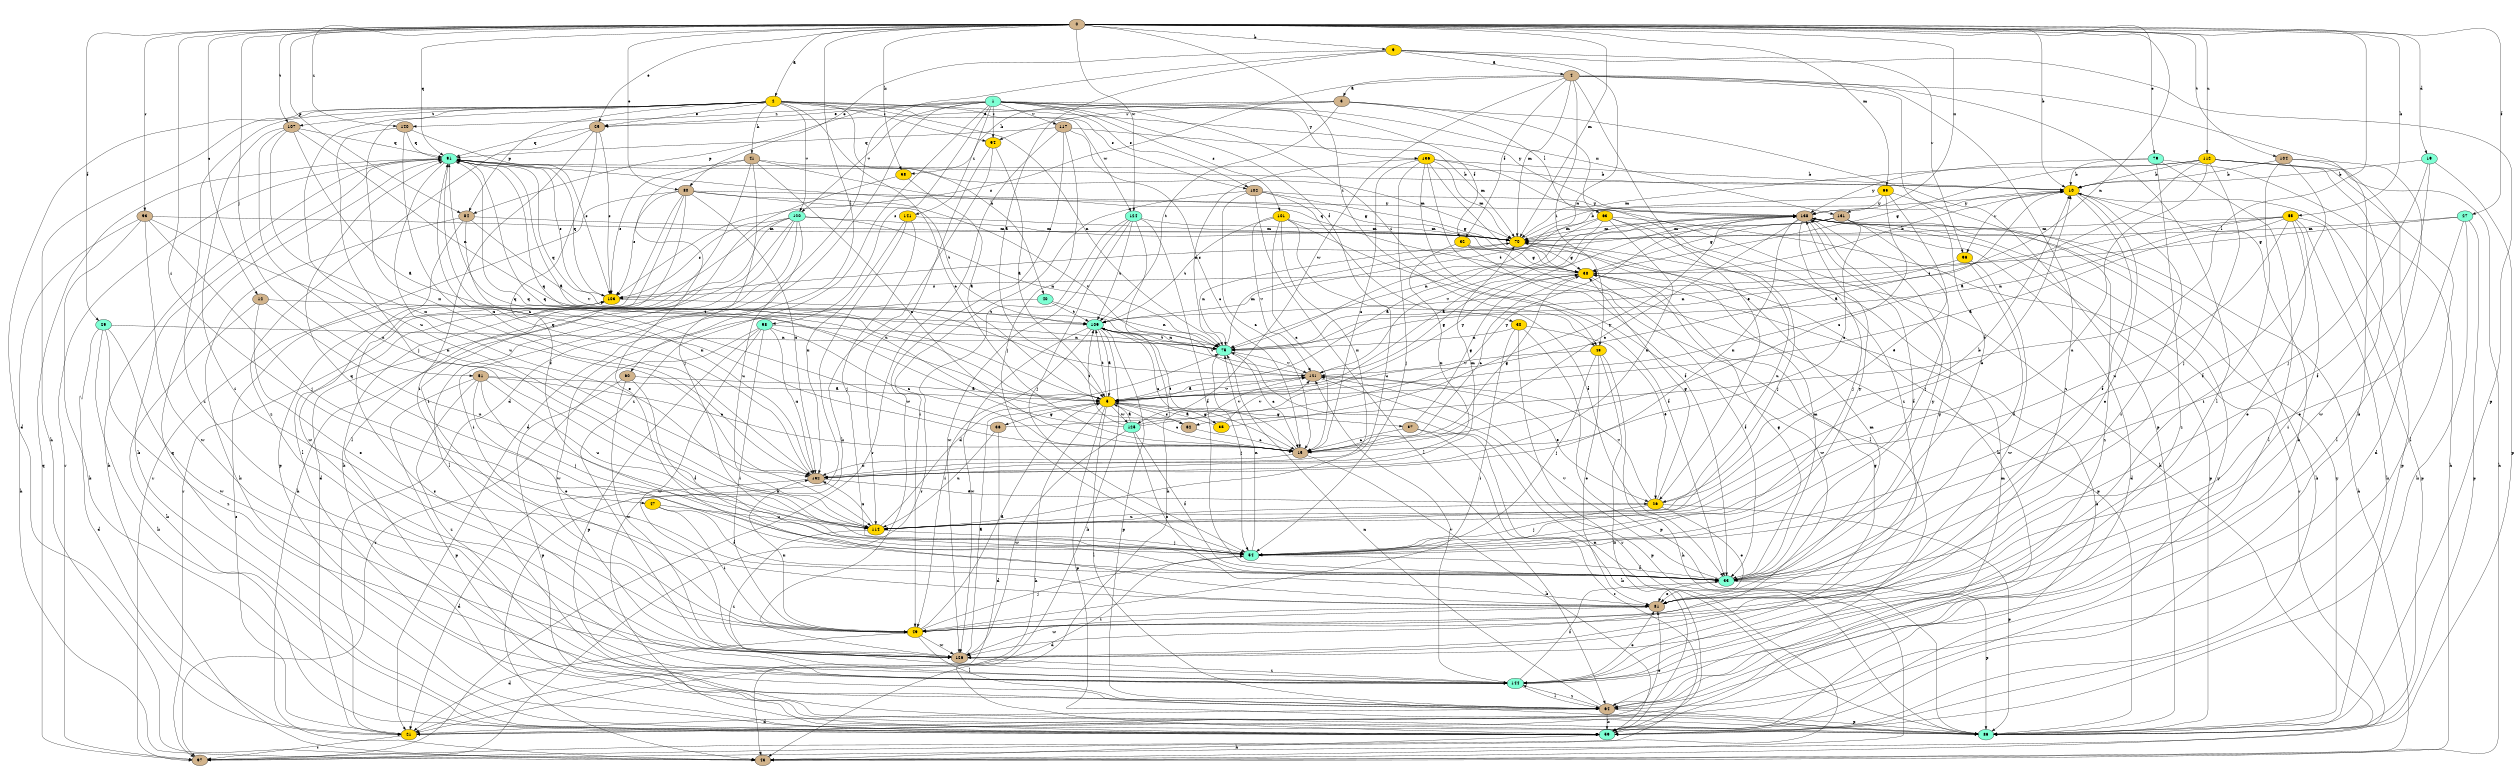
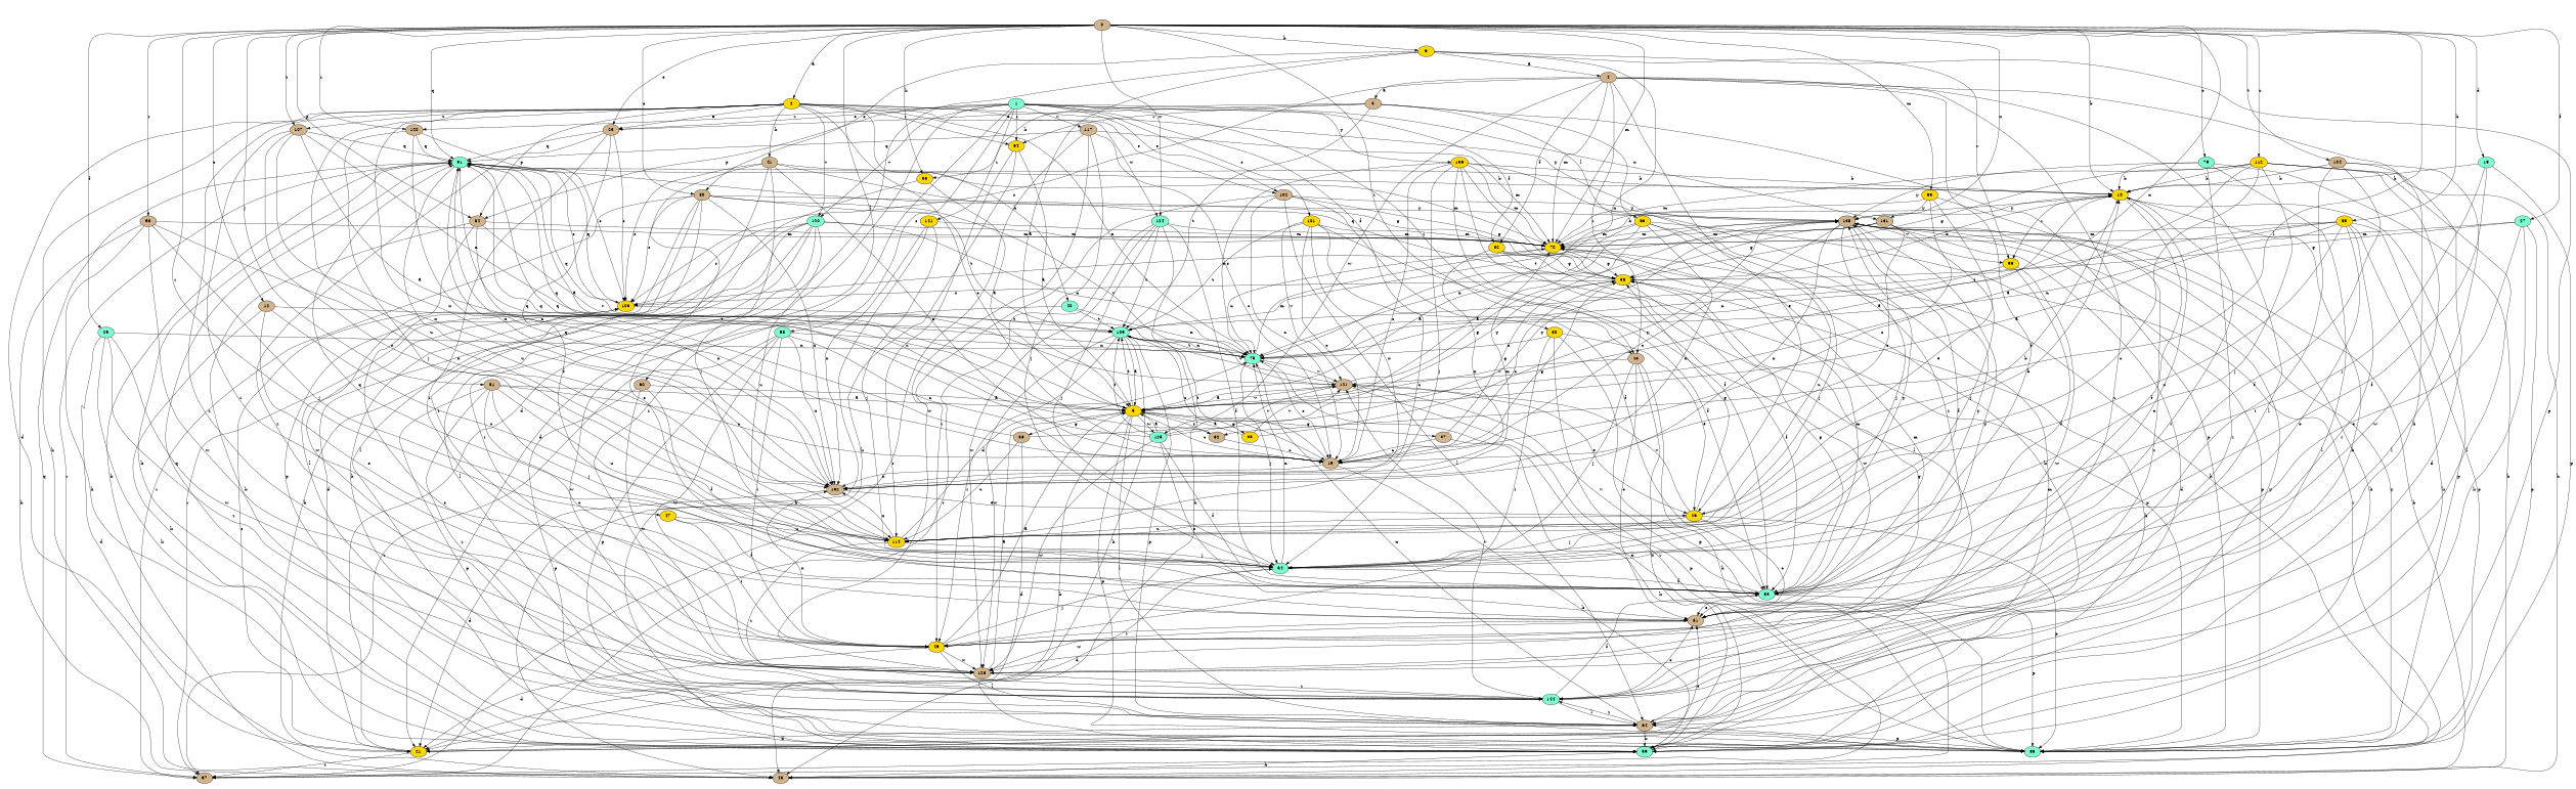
  strict digraph {
    node [fillcolor=tan style=filled]
    2 [fillcolor=gold]
    0
    9 [fillcolor=gold]
    10 [fillcolor=gold]
    12
    19 [fillcolor=aquamarine]
    25
    27 [fillcolor=aquamarine]
    29 [fillcolor=aquamarine]
    47 [fillcolor=gold]
-   48 [fillcolor=gold]
+   48
    51
    55 [fillcolor=gold]
    58 [fillcolor=gold]
    60
    62
    65 [fillcolor=gold]
    70 [fillcolor=gold]
    75 [fillcolor=aquamarine]
    79 [fillcolor=aquamarine]
    80
    84
    91 [fillcolor=aquamarine]
    93
    104
    107
    112 [fillcolor=gold]
    124 [fillcolor=aquamarine]
    131
    140
    21 [fillcolor=gold]
    94 [fillcolor=gold]
    102
    120 [fillcolor=aquamarine]
    144 [fillcolor=aquamarine]
    15
    40 [fillcolor=aquamarine]
    41
    43
    114 [fillcolor=gold]
    132
    138
    86 [fillcolor=aquamarine]
    4
    5 [fillcolor=gold]
    96 [fillcolor=gold]
    33 [fillcolor=aquamarine]
    49 [fillcolor=gold]
    81
    109 [fillcolor=aquamarine]
    59 [fillcolor=aquamarine]
    54 [fillcolor=aquamarine]
    103 [fillcolor=gold]
    38 [fillcolor=gold]
    126
    121
    26 [fillcolor=gold]
    64
    97
    1 [fillcolor=aquamarine]
    30 [fillcolor=gold]
    32 [fillcolor=gold]
    98 [fillcolor=aquamarine]
    101 [fillcolor=gold]
    117
    136 [fillcolor=gold]
    141 [fillcolor=gold]
    3
    63 [fillcolor=gold]
    125 [fillcolor=aquamarine]
    35 [fillcolor=gold]
    36
    37
    2 -> 25 [label=e]
    2 -> 75 [label=n]
    2 -> 84 [label=p]
    2 -> 107 [label=t]
    2 -> 124 [label=w]
    2 -> 21 [label=d]
    2 -> 94 [label=r]
    2 -> 102 [label=s]
    2 -> 120 [label=v]
    2 -> 144 [label=z]
    2 -> 15 [label=c]
    2 -> 40 [label=h]
    2 -> 41 [label=h]
    2 -> 43 [label=h]
    2 -> 114 [label=u]
    2 -> 132 [label=x]
    2 -> 138 [label=y]
    0 -> 2 [label=a]
    0 -> 9 [label=b]
    0 -> 10 [label=b]
    0 -> 12 [label=c]
    0 -> 19 [label=d]
    0 -> 25 [label=e]
    0 -> 27 [label=f]
    0 -> 29 [label=f]
    0 -> 47 [label=i]
    0 -> 48 [label=i]
    0 -> 51 [label=j]
    0 -> 55 [label=k]
    0 -> 58 [label=k]
    0 -> 60 [label=l]
    0 -> 62 [label=l]
    0 -> 65 [label=m]
    0 -> 70 [label=m]
    0 -> 75 [label=n]
    0 -> 79 [label=o]
    0 -> 80 [label=o]
    0 -> 84 [label=p]
    0 -> 91 [label=q]
    0 -> 93 [label=r]
    0 -> 104 [label=t]
    0 -> 107 [label=t]
    0 -> 112 [label=u]
    0 -> 124 [label=w]
    0 -> 131 [label=x]
    0 -> 140 [label=z]
    9 -> 75 [label=n]
    9 -> 80 [label=o]
    9 -> 21 [label=d]
    9 -> 86 [label=p]
    9 -> 4 [label=a]
    9 -> 5 [label=a]
    9 -> 96 [label=r]
    10 -> 138 [label=y]
    10 -> 86 [label=p]
    10 -> 5 [label=a]
    10 -> 96 [label=r]
    10 -> 33 [label=f]
    10 -> 49 [label=i]
    10 -> 81 [label=o]
    12 -> 114 [label=u]
    12 -> 81 [label=o]
    12 -> 109 [label=t]
    12 -> 59 [label=k]
    19 -> 10 [label=b]
    19 -> 86 [label=p]
    19 -> 33 [label=f]
    19 -> 54 [label=j]
    25 -> 91 [label=q]
    25 -> 144 [label=z]
    25 -> 33 [label=f]
    25 -> 49 [label=i]
    25 -> 103 [label=s]
    27 -> 70 [label=m]
    27 -> 86 [label=p]
    27 -> 81 [label=o]
    27 -> 59 [label=k]
    27 -> 38 [label=g]
    29 -> 75 [label=n]
    29 -> 21 [label=d]
    29 -> 144 [label=z]
    29 -> 59 [label=k]
    29 -> 126 [label=w]
    47 -> 114 [label=u]
    47 -> 33 [label=f]
    47 -> 49 [label=i]
    48 -> 43 [label=h]
    48 -> 81 [label=o]
    48 -> 59 [label=k]
    48 -> 54 [label=j]
    48 -> 121 [label=v]
    51 -> 144 [label=z]
    51 -> 15 [label=c]
    51 -> 114 [label=u]
    51 -> 86 [label=p]
    51 -> 5 [label=a]
    51 -> 81 [label=o]
    51 -> 54 [label=j]
    55 -> 70 [label=m]
    55 -> 75 [label=n]
    55 -> 114 [label=u]
    55 -> 86 [label=p]
    55 -> 5 [label=a]
    55 -> 49 [label=i]
    55 -> 81 [label=o]
    55 -> 109 [label=t]
    55 -> 59 [label=k]
    58 -> 5 [label=a]
    58 -> 49 [label=i]
    60 -> 86 [label=p]
    60 -> 5 [label=a]
    60 -> 33 [label=f]
    60 -> 126 [label=w]
    62 -> 91 [label=q]
    62 -> 15 [label=c]
    65 -> 144 [label=z]
    65 -> 15 [label=c]
    65 -> 138 [label=y]
    65 -> 109 [label=t]
    65 -> 26 [label=e]
    70 -> 10 [label=b]
    70 -> 75 [label=n]
    70 -> 38 [label=g]
    75 -> 70 [label=m]
    75 -> 91 [label=q]
    75 -> 15 [label=c]
    75 -> 109 [label=t]
    75 -> 54 [label=j]
    75 -> 121 [label=v]
    79 -> 10 [label=b]
    79 -> 144 [label=z]
    79 -> 43 [label=h]
    79 -> 138 [label=y]
    79 -> 64 [label=l]
    80 -> 132 [label=x]
    80 -> 138 [label=y]
    80 -> 86 [label=p]
    80 -> 109 [label=t]
    80 -> 59 [label=k]
    80 -> 103 [label=s]
    80 -> 121 [label=v]
    80 -> 64 [label=l]
    80 -> 97 [label=r]
    84 -> 70 [label=m]
    84 -> 132 [label=x]
    84 -> 59 [label=k]
    84 -> 126 [label=w]
    84 -> 121 [label=v]
    91 -> 10 [label=b]
    91 -> 70 [label=m]
    91 -> 15 [label=c]
    91 -> 43 [label=h]
    91 -> 114 [label=u]
    91 -> 5 [label=a]
    91 -> 59 [label=k]
    91 -> 103 [label=s]
    91 -> 97 [label=r]
    93 -> 70 [label=m]
    93 -> 43 [label=h]
    93 -> 132 [label=x]
    93 -> 59 [label=k]
    93 -> 54 [label=j]
    93 -> 126 [label=w]
    104 -> 10 [label=b]
    104 -> 21 [label=d]
    104 -> 33 [label=f]
    104 -> 49 [label=i]
    104 -> 64 [label=l]
    107 -> 75 [label=n]
    107 -> 91 [label=q]
    107 -> 114 [label=u]
    107 -> 132 [label=x]
    107 -> 5 [label=a]
    107 -> 49 [label=i]
    112 -> 10 [label=b]
    112 -> 70 [label=m]
    112 -> 43 [label=h]
    112 -> 114 [label=u]
    112 -> 5 [label=a]
    112 -> 54 [label=j]
    112 -> 38 [label=g]
    112 -> 126 [label=w]
    112 -> 64 [label=l]
    124 -> 70 [label=m]
    124 -> 43 [label=h]
    124 -> 33 [label=f]
    124 -> 109 [label=t]
    124 -> 54 [label=j]
    124 -> 126 [label=w]
    124 -> 97 [label=r]
    131 -> 70 [label=m]
    131 -> 15 [label=c]
    131 -> 59 [label=k]
    131 -> 54 [label=j]
    131 -> 103 [label=s]
    131 -> 38 [label=g]
    140 -> 91 [label=q]
    140 -> 132 [label=x]
    140 -> 54 [label=j]
    140 -> 103 [label=s]
    21 -> 81 [label=o]
    21 -> 103 [label=s]
    21 -> 97 [label=r]
    94 -> 114 [label=u]
    94 -> 5 [label=a]
    94 -> 59 [label=k]
    102 -> 15 [label=c]
    102 -> 138 [label=y]
    102 -> 33 [label=f]
    102 -> 49 [label=i]
    102 -> 38 [label=g]
    102 -> 64 [label=l]
    120 -> 70 [label=m]
    120 -> 75 [label=n]
    120 -> 21 [label=d]
    120 -> 43 [label=h]
    120 -> 114 [label=u]
    120 -> 49 [label=i]
    120 -> 103 [label=s]
    120 -> 64 [label=l]
    120 -> 97 [label=r]
    144 -> 10 [label=b]
    144 -> 33 [label=f]
    144 -> 81 [label=o]
    144 -> 103 [label=s]
    144 -> 121 [label=v]
    144 -> 64 [label=l]
    15 -> 132 [label=x]
    15 -> 109 [label=t]
    15 -> 59 [label=k]
    15 -> 38 [label=g]
    40 -> 75 [label=n]
    40 -> 109 [label=t]
    40 -> 126 [label=w]
    41 -> 10 [label=b]
    41 -> 15 [label=c]
    41 -> 81 [label=o]
    41 -> 54 [label=j]
    41 -> 103 [label=s]
    41 -> 38 [label=g]
    41 -> 64 [label=l]
    114 -> 10 [label=b]
    114 -> 75 [label=d]
    114 -> 144 [label=z]
    114 -> 132 [label=x]
    114 -> 54 [label=j]
    132 -> 70 [label=m]
    132 -> 91 [label=q]
    132 -> 21 [label=d]
    132 -> 26 [label=e]
    138 -> 70 [label=m]
    138 -> 21 [label=d]
    138 -> 15 [label=c]
    138 -> 43 [label=h]
    138 -> 132 [label=x]
    138 -> 86 [label=p]
    138 -> 5 [label=a]
    138 -> 33 [label=f]
    138 -> 54 [label=j]
-   138 -> 121 [label=v]
+   138 -> 96 [label=v]
    86 -> 75 [label=n]
    86 -> 138 [label=y]
    4 -> 48 [label=i]
    4 -> 70 [label=m]
    4 -> 144 [label=z]
    4 -> 33 [label=f]
    4 -> 59 [label=k]
    4 -> 103 [label=s]
    4 -> 26 [label=e]
    4 -> 64 [label=l]
    4 -> 32 [label=f]
    4 -> 3 [label=a]
    4 -> 125 [label=w]
    5 -> 62 [label=s]
    5 -> 91 [label=q]
    5 -> 15 [label=c]
    5 -> 43 [label=h]
    5 -> 86 [label=p]
    5 -> 109 [label=t]
    5 -> 121 [label=v]
    5 -> 64 [label=l]
    5 -> 125 [label=w]
    5 -> 35 [label=g]
    5 -> 36 [label=g]
    5 -> 37 [label=g]
    96 -> 75 [label=n]
    96 -> 33 [label=f]
    96 -> 126 [label=w]
    33 -> 70 [label=m]
    33 -> 91 [label=q]
    33 -> 138 [label=y]
    33 -> 86 [label=p]
    33 -> 81 [label=o]
    33 -> 38 [label=g]
    33 -> 121 [label=v]
    49 -> 21 [label=d]
    49 -> 132 [label=x]
    49 -> 5 [label=a]
    49 -> 54 [label=j]
    49 -> 126 [label=w]
    49 -> 64 [label=l]
    81 -> 70 [label=m]
    81 -> 138 [label=y]
    81 -> 49 [label=i]
    81 -> 126 [label=w]
    109 -> 75 [label=n]
    109 -> 15 [label=c]
    109 -> 86 [label=p]
    109 -> 5 [label=a]
    109 -> 49 [label=i]
    109 -> 59 [label=k]
    109 -> 126 [label=w]
    59 -> 91 [label=q]
    59 -> 43 [label=h]
    59 -> 138 [label=y]
    54 -> 75 [label=n]
    54 -> 21 [label=d]
    54 -> 138 [label=y]
    54 -> 33 [label=f]
    103 -> 91 [label=q]
    103 -> 109 [label=t]
    38 -> 10 [label=b]
    38 -> 91 [label=q]
    38 -> 15 [label=c]
    38 -> 33 [label=f]
    38 -> 59 [label=k]
    38 -> 103 [label=s]
    126 -> 144 [label=z]
    126 -> 5 [label=a]
    126 -> 38 [label=g]
    121 -> 86 [label=p]
    121 -> 5 [label=a]
    121 -> 109 [label=t]
    121 -> 38 [label=g]
    121 -> 26 [label=e]
    26 -> 10 [label=b]
    26 -> 114 [label=u]
    26 -> 86 [label=p]
    26 -> 81 [label=o]
    26 -> 54 [label=j]
    26 -> 38 [label=g]
    26 -> 121 [label=v]
    64 -> 70 [label=m]
    64 -> 75 [label=n]
    64 -> 21 [label=d]
    64 -> 144 [label=z]
    64 -> 86 [label=p]
    64 -> 59 [label=k]
    97 -> 91 [label=q]
    1 -> 25 [label=e]
    1 -> 48 [label=i]
    1 -> 84 [label=p]
    1 -> 131 [label=x]
    1 -> 140 [label=z]
    1 -> 21 [label=d]
    1 -> 94 [label=r]
    1 -> 102 [label=s]
    1 -> 120 [label=v]
    1 -> 144 [label=z]
    1 -> 30 [label=f]
    1 -> 32 [label=f]
    1 -> 98 [label=s]
    1 -> 101 [label=s]
    1 -> 117 [label=v]
    1 -> 136 [label=y]
    1 -> 141 [label=z]
    30 -> 75 [label=n]
    30 -> 86 [label=p]
    30 -> 49 [label=i]
    30 -> 26 [label=e]
    30 -> 97 [label=r]
    32 -> 132 [label=x]
    32 -> 86 [label=p]
    32 -> 38 [label=g]
    32 -> 126 [label=w]
    98 -> 75 [label=n]
    98 -> 15 [label=c]
    98 -> 132 [label=x]
    98 -> 86 [label=p]
    98 -> 49 [label=i]
    98 -> 126 [label=w]
    98 -> 97 [label=r]
    101 -> 70 [label=m]
    101 -> 15 [label=c]
    101 -> 114 [label=u]
    101 -> 132 [label=x]
    101 -> 33 [label=f]
    101 -> 109 [label=t]
    101 -> 121 [label=v]
    117 -> 70 [label=m]
    117 -> 91 [label=q]
    117 -> 15 [label=c]
    117 -> 54 [label=j]
    117 -> 126 [label=w]
    117 -> 97 [label=r]
    136 -> 10 [label=b]
    136 -> 70 [label=m]
    136 -> 75 [label=n]
    136 -> 15 [label=c]
    136 -> 43 [label=h]
    136 -> 33 [label=f]
    136 -> 59 [label=k]
    136 -> 54 [label=j]
    136 -> 64 [label=l]
    141 -> 70 [label=m]
    141 -> 43 [label=h]
    141 -> 132 [label=x]
    141 -> 54 [label=j]
    3 -> 25 [label=e]
    3 -> 58 [label=k]
    3 -> 94 [label=r]
    3 -> 144 [label=z]
    3 -> 86 [label=p]
    3 -> 109 [label=t]
    3 -> 63 [label=l]
    63 -> 70 [label=m]
    63 -> 75 [label=n]
    63 -> 114 [label=u]
    63 -> 132 [label=x]
    63 -> 5 [label=a]
    63 -> 54 [label=j]
    63 -> 97 [label=r]
    125 -> 91 [label=q]
    125 -> 138 [label=y]
    125 -> 5 [label=a]
    125 -> 33 [label=f]
    125 -> 81 [label=o]
    125 -> 109 [label=t]
    125 -> 126 [label=w]
    125 -> 121 [label=v]
    35 -> 138 [label=y]
    35 -> 5 [label=a]
    35 -> 121 [label=v]
    36 -> 91 [label=q]
    36 -> 21 [label=d]
    36 -> 114 [label=u]
    36 -> 138 [label=y]
    37 -> 15 [label=c]
    37 -> 59 [label=k]
    37 -> 38 [label=g]
-   37 -> 97 [label=r]
  }
